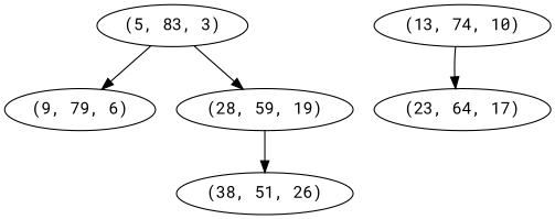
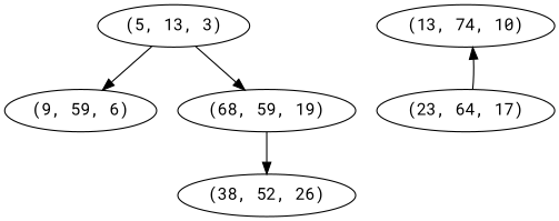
  digraph {
    fontname="Roboto Mono"
    node [fontname="Roboto Mono"]
    edge [fontname="Roboto Mono"]
-   "(5, 83, 3)"
-   "(9, 79, 6)"
-   "(28, 59, 19)"
+   "(5, 83, 3)" [label="(5, 13, 3)"]
+   "(9, 79, 6)" [label="(9, 59, 6)"]
+   "(28, 59, 19)" [label="(68, 59, 19)"]
    "(13, 74, 10)"
    "(23, 64, 17)"
-   "(38, 51, 26)"
+   "(38, 51, 26)" [label="(38, 52, 26)"]
    "(5, 83, 3)" -> "(9, 79, 6)"
    "(5, 83, 3)" -> "(28, 59, 19)"
    "(28, 59, 19)" -> "(38, 51, 26)"
-   "(13, 74, 10)" -> "(23, 64, 17)"
+   "(23, 64, 17)" -> "(13, 74, 10)"
  }
